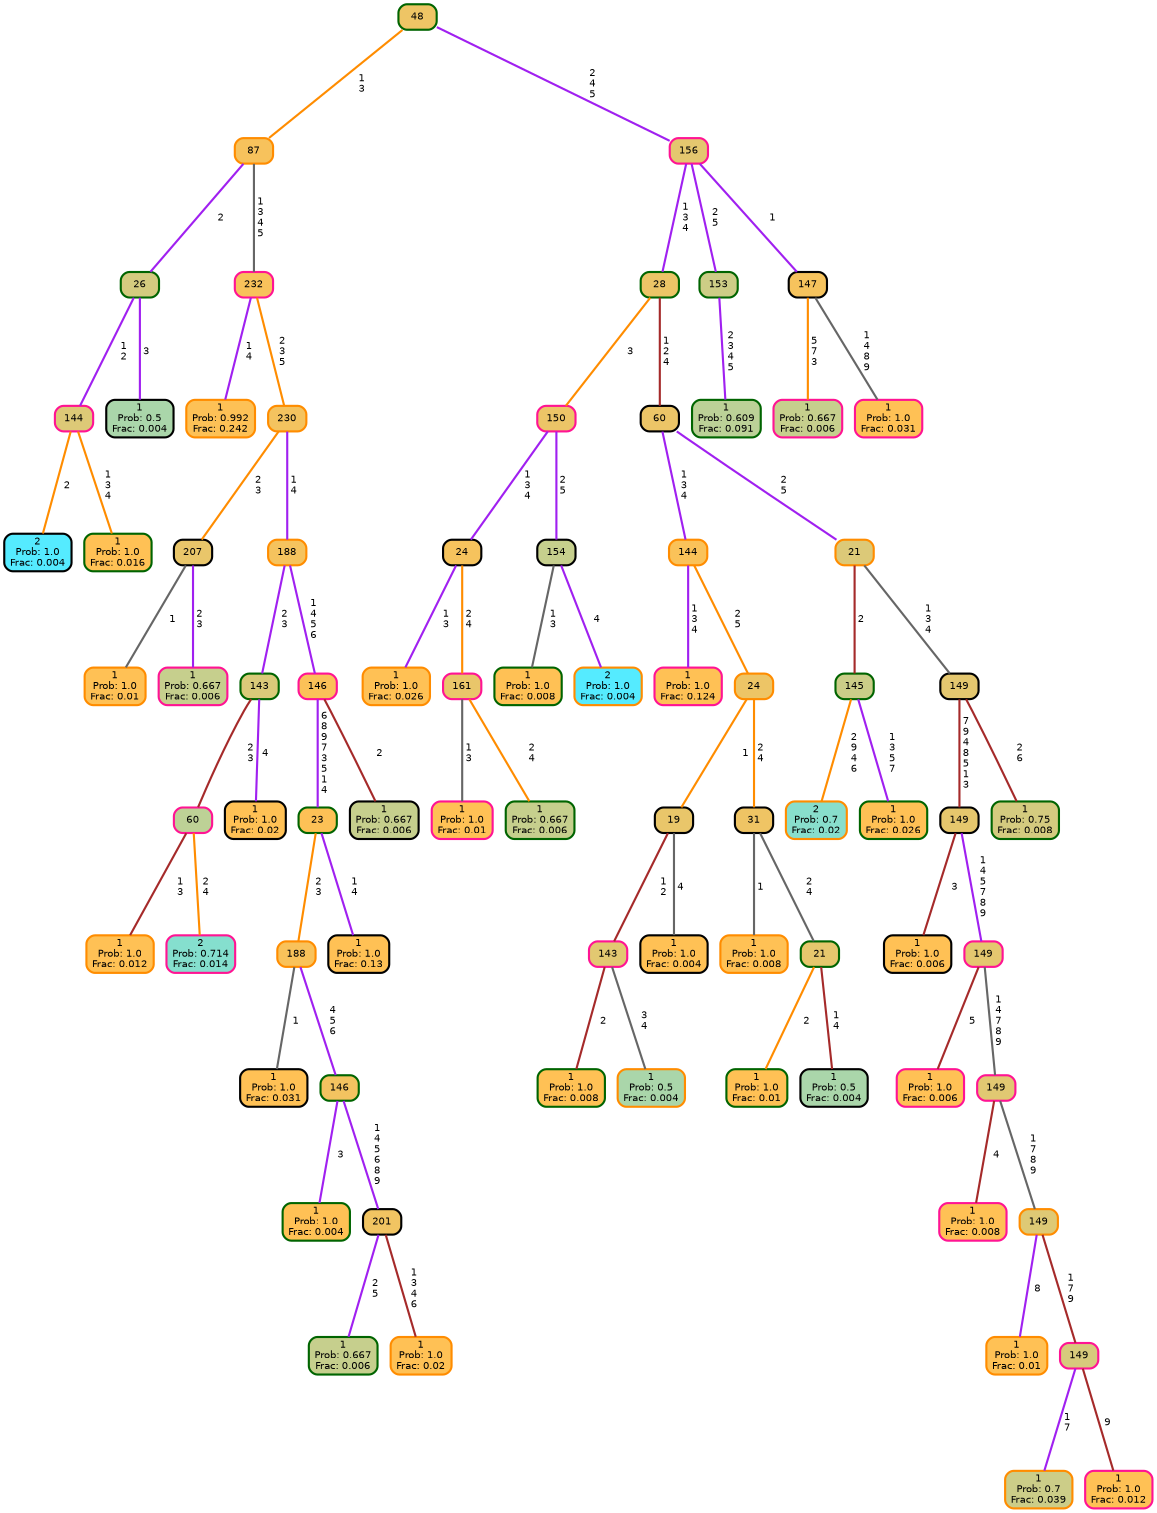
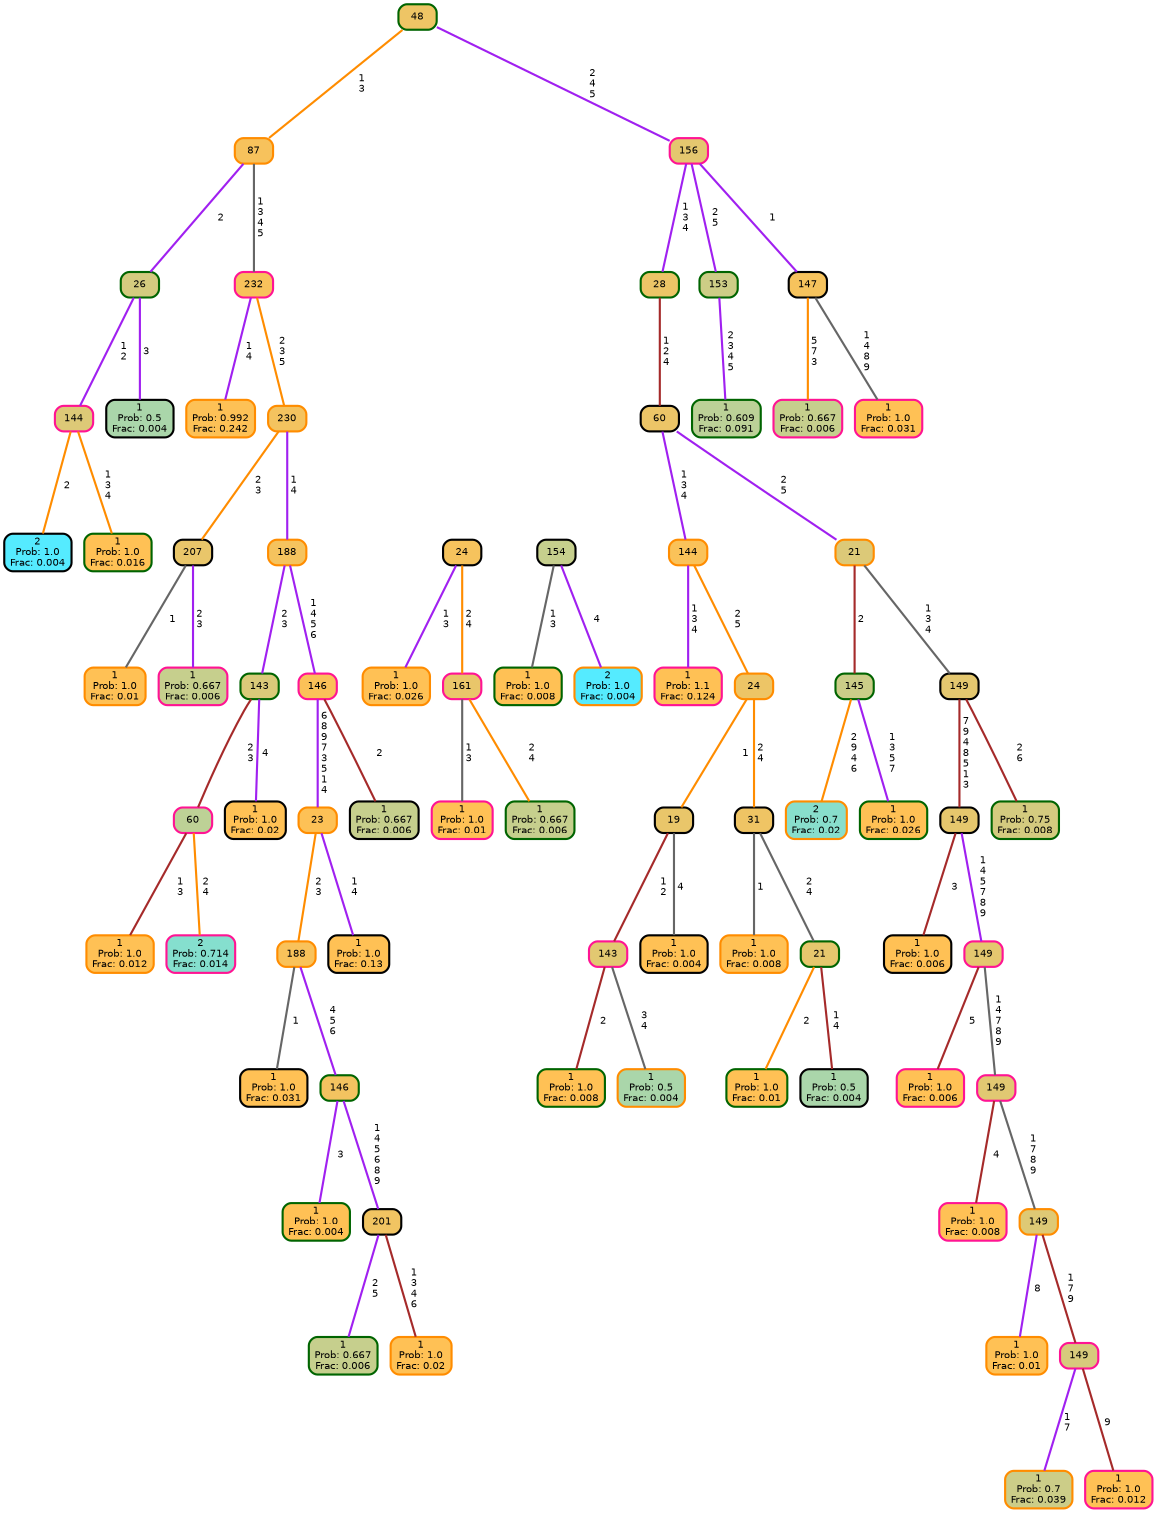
  graph {
    ranksep="0 equally"
    splines=straight
    node [color=deeppink fillcolor="#ffc155" fontcolor=black fontname=helvetica penwidth=3 shape=box style="filled, rounded"]
    edge [color=purple fontname=helvetica penwidth=3]
    n1 [color=black fillcolor="#55ebff" label="2\nProb: 1.0\nFrac: 0.004"]
    n2 [fillcolor="#ddc977" label=144]
    n3 [color=darkgreen label="1\nProb: 1.0\nFrac: 0.016"]
    n4 [color=darkgreen fillcolor="#d4cb7f" label=26]
    n5 [color=black fillcolor="#aad6aa" label="1\nProb: 0.5\nFrac: 0.004"]
    n6 [color=darkorange fillcolor="#f7c25c" label=87]
    n7 [fillcolor="#f8c25b" label=232]
    n8 [color=darkorange fillcolor="#fdc156" label="1\nProb: 0.992\nFrac: 0.242"]
    n9 [color=darkorange fillcolor="#f4c35f" label=230]
    n10 [color=black fillcolor="#e9c66a" label=207]
    n11 [color=darkorange fillcolor="#f5c35e" label=188]
    n12 [color=darkorange label="1\nProb: 1.0\nFrac: 0.01"]
    n13 [fillcolor="#c6cf8d" label="1\nProb: 0.667\nFrac: 0.006"]
    n14 [color=darkgreen fillcolor="#daca79" label=143]
    n15 [fillcolor="#fbc158" label=146]
    n16 [color=darkorange label="1\nProb: 1.0\nFrac: 0.012"]
    n17 [fillcolor="#bdd196" label=60]
    n18 [fillcolor="#85dfce" label="2\nProb: 0.714\nFrac: 0.014"]
    n19 [color=black label="1\nProb: 1.0\nFrac: 0.02"]
-   n20 [color=darkgreen fillcolor="#fdc156" label=23]
+   n20 [color=darkorange fillcolor="#fdc156" label=23]
    n21 [color=black fillcolor="#c6cf8d" label="1\nProb: 0.667\nFrac: 0.006"]
    n22 [color=black label="1\nProb: 1.0\nFrac: 0.031"]
    n23 [color=darkorange fillcolor="#f9c25a" label=188]
    n24 [color=darkgreen fillcolor="#f3c360" label=146]
    n25 [color=darkgreen label="1\nProb: 1.0\nFrac: 0.004"]
    n26 [color=black fillcolor="#f1c462" label=201]
    n27 [color=darkgreen fillcolor="#c6cf8d" label="1\nProb: 0.667\nFrac: 0.006"]
    n28 [color=darkorange label="1\nProb: 1.0\nFrac: 0.02"]
    n29 [color=black label="1\nProb: 1.0\nFrac: 0.13"]
    n30 [color=darkgreen fillcolor="#eec565" label=48]
    n31 [fillcolor="#e4c76f" label=156]
    n32 [color=darkgreen fillcolor="#ecc567" label=28]
    n33 [color=darkgreen fillcolor="#cdcd86" label=153]
    n34 [color=black fillcolor="#f6c35d" label=147]
    n35 [color=darkorange label="1\nProb: 1.0\nFrac: 0.026"]
    n36 [color=black fillcolor="#f6c35d" label=24]
    n37 [fillcolor="#e9c66a" label=161]
    n38 [label="1\nProb: 1.0\nFrac: 0.01"]
    n39 [color=darkgreen fillcolor="#c6cf8d" label="1\nProb: 0.667\nFrac: 0.006"]
-   n40 [fillcolor="#ecc567" label=150]
    n41 [color=black fillcolor="#c6cf8d" label=154]
    n42 [color=darkgreen label="1\nProb: 1.0\nFrac: 0.008"]
    n43 [color=darkorange fillcolor="#55ebff" label="2\nProb: 1.0\nFrac: 0.004"]
    n44 [color=black fillcolor="#ecc567" label=60]
    n45 [color=darkorange fillcolor="#fac259" label=144]
    n46 [color=darkorange fillcolor="#dcc978" label=21]
-   n47 [label="1\nProb: 1.0\nFrac: 0.124"]
+   n47 [label="1\nProb: 1.1\nFrac: 0.124"]
    n48 [color=darkorange fillcolor="#edc566" label=24]
    n49 [color=black fillcolor="#e9c66a" label=19]
    n50 [color=black fillcolor="#efc464" label=31]
    n51 [color=darkgreen label="1\nProb: 1.0\nFrac: 0.008"]
    n52 [fillcolor="#e2c871" label=143]
    n53 [color=darkorange fillcolor="#aad6aa" label="1\nProb: 0.5\nFrac: 0.004"]
    n54 [color=black label="1\nProb: 1.0\nFrac: 0.004"]
    n55 [color=darkorange label="1\nProb: 1.0\nFrac: 0.008"]
    n56 [color=darkgreen fillcolor="#e6c76d" label=21]
    n57 [color=darkgreen label="1\nProb: 1.0\nFrac: 0.01"]
    n58 [color=black fillcolor="#aad6aa" label="1\nProb: 0.5\nFrac: 0.004"]
    n59 [color=darkgreen fillcolor="#cbcd88" label=145]
    n60 [color=black fillcolor="#e4c76f" label=149]
    n61 [color=darkorange fillcolor="#88decc" label="2\nProb: 0.7\nFrac: 0.02"]
    n62 [color=darkgreen label="1\nProb: 1.0\nFrac: 0.026"]
    n63 [color=black fillcolor="#e6c76d" label=149]
    n64 [color=darkgreen fillcolor="#d4cb7f" label="1\nProb: 0.75\nFrac: 0.008"]
    n65 [color=black label="1\nProb: 1.0\nFrac: 0.006"]
    n66 [fillcolor="#e4c76f" label=149]
    n67 [label="1\nProb: 1.0\nFrac: 0.006"]
    n68 [fillcolor="#e1c872" label=149]
    n69 [label="1\nProb: 1.0\nFrac: 0.008"]
    n70 [color=darkorange fillcolor="#dec975" label=149]
    n71 [color=darkorange label="1\nProb: 1.0\nFrac: 0.01"]
    n72 [fillcolor="#d7ca7c" label=149]
    n73 [color=darkorange fillcolor="#cccd88" label="1\nProb: 0.7\nFrac: 0.039"]
    n74 [label="1\nProb: 1.0\nFrac: 0.012"]
    n75 [color=darkgreen fillcolor="#bcd197" label="1\nProb: 0.609\nFrac: 0.091"]
    n76 [fillcolor="#c6cf8d" label="1\nProb: 0.667\nFrac: 0.006"]
    n77 [label="1\nProb: 1.0\nFrac: 0.031"]
    subgraph sub_1 {
      rank=same
    }
    n2 -- n1 [color=darkorange label=" 2"]
    n2 -- n3 [color=darkorange label=" 1\n 3\n 4"]
    n4 -- n2 [label=" 1\n 2"]
    n4 -- n5 [label=" 3"]
    n6 -- n4 [label=" 2"]
    n6 -- n7 [color=gray40 label=" 1\n 3\n 4\n 5"]
    n7 -- n8 [label=" 1\n 4"]
    n7 -- n9 [color=darkorange label=" 2\n 3\n 5"]
    n9 -- n10 [color=darkorange label=" 2\n 3"]
    n9 -- n11 [label=" 1\n 4"]
    n10 -- n12 [color=gray40 label=" 1"]
    n10 -- n13 [label=" 2\n 3"]
    n11 -- n14 [label=" 2\n 3"]
    n11 -- n15 [label=" 1\n 4\n 5\n 6"]
    n14 -- n17 [color=brown label=" 2\n 3"]
    n14 -- n19 [label=" 4"]
    n15 -- n20 [label=" 6\n 8\n 9\n 7\n 3\n 5\n 1\n 4"]
    n15 -- n21 [color=brown label=" 2"]
    n17 -- n16 [color=brown label=" 1\n 3"]
    n17 -- n18 [color=darkorange label=" 2\n 4"]
    n20 -- n23 [color=darkorange label=" 2\n 3"]
    n20 -- n29 [label=" 1\n 4"]
    n23 -- n22 [color=gray40 label=" 1"]
    n23 -- n24 [label=" 4\n 5\n 6"]
    n24 -- n25 [label=" 3"]
    n24 -- n26 [label=" 1\n 4\n 5\n 6\n 8\n 9"]
    n26 -- n27 [label=" 2\n 5"]
    n26 -- n28 [color=brown label=" 1\n 3\n 4\n 6"]
    n30 -- n6 [color=darkorange label=" 1\n 3"]
    n30 -- n31 [label=" 2\n 4\n 5"]
    n31 -- n32 [label=" 1\n 3\n 4"]
    n31 -- n33 [label=" 2\n 5"]
    n31 -- n34 [label=" 1"]
-   n32 -- n40 [color=darkorange label=" 3"]
    n32 -- n44 [color=brown label=" 1\n 2\n 4"]
    n33 -- n75 [label=" 2\n 3\n 4\n 5"]
    n34 -- n76 [color=darkorange label=" 5\n 7\n 3"]
    n34 -- n77 [color=gray40 label=" 1\n 4\n 8\n 9"]
    n36 -- n35 [label=" 1\n 3"]
    n36 -- n37 [color=darkorange label=" 2\n 4"]
    n37 -- n38 [color=gray40 label=" 1\n 3"]
    n37 -- n39 [color=darkorange label=" 2\n 4"]
-   n40 -- n36 [label=" 1\n 3\n 4"]
-   n40 -- n41 [label=" 2\n 5"]
    n41 -- n42 [color=gray40 label=" 1\n 3"]
    n41 -- n43 [label=" 4"]
    n44 -- n45 [label=" 1\n 3\n 4"]
    n44 -- n46 [label=" 2\n 5"]
    n45 -- n47 [label=" 1\n 3\n 4"]
    n45 -- n48 [color=darkorange label=" 2\n 5"]
    n46 -- n59 [color=brown label=" 2"]
    n46 -- n60 [color=gray40 label=" 1\n 3\n 4"]
    n48 -- n49 [color=darkorange label=" 1"]
    n48 -- n50 [color=darkorange label=" 2\n 4"]
    n49 -- n52 [color=brown label=" 1\n 2"]
    n49 -- n54 [color=gray40 label=" 4"]
    n50 -- n55 [color=gray40 label=" 1"]
    n50 -- n56 [color=gray40 label=" 2\n 4"]
    n52 -- n51 [color=brown label=" 2"]
    n52 -- n53 [color=gray40 label=" 3\n 4"]
    n56 -- n57 [color=darkorange label=" 2"]
    n56 -- n58 [color=brown label=" 1\n 4"]
    n59 -- n61 [color=darkorange label=" 2\n 9\n 4\n 6"]
    n59 -- n62 [label=" 1\n 3\n 5\n 7"]
    n60 -- n63 [color=brown label=" 7\n 9\n 4\n 8\n 5\n 1\n 3"]
    n60 -- n64 [color=brown label=" 2\n 6"]
    n63 -- n65 [color=brown label=" 3"]
    n63 -- n66 [label=" 1\n 4\n 5\n 7\n 8\n 9"]
    n66 -- n67 [color=brown label=" 5"]
    n66 -- n68 [color=gray40 label=" 1\n 4\n 7\n 8\n 9"]
    n68 -- n69 [color=brown label=" 4"]
    n68 -- n70 [color=gray40 label=" 1\n 7\n 8\n 9"]
    n70 -- n71 [label=" 8"]
    n70 -- n72 [color=brown label=" 1\n 7\n 9"]
    n72 -- n73 [label=" 1\n 7"]
    n72 -- n74 [color=brown label=" 9"]
  }
